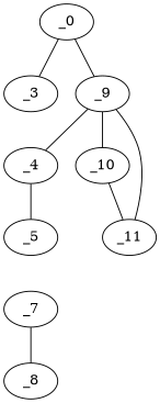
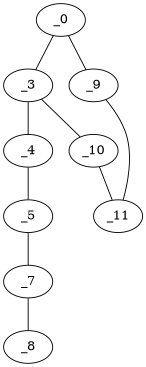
  graph {
    node [charge=0 chem=1 symbol="C  " x=3.6756 y=-0.8934]
    edge [valence=1]
    n1 [label=_0 y=0.6454]
    _3 [chem=2 symbol="O  " x=4.4846 y=0.0576]
    _9 [y=1.6454]
    _5 [x=3.1756]
    _7 [x=2.5878 y=-1.7024]
    _4 [x=4.1756]
    _10 [x=3.1756 y=2.5114]
    _11 [x=4.1756 y=2.5114]
    _8 [chem=4 symbol="N  " x=2 y=-2.5114]
    n1 -- _3
    n1 -- _9
-   _9 -- _4
-   _9 -- _10
+   _3 -- _4
+   _3 -- _10
    _9 -- _11
+   _5 -- _7
    _7 -- _8 [valence=3]
    _4 -- _5 [valence=2]
    _10 -- _11
  }
